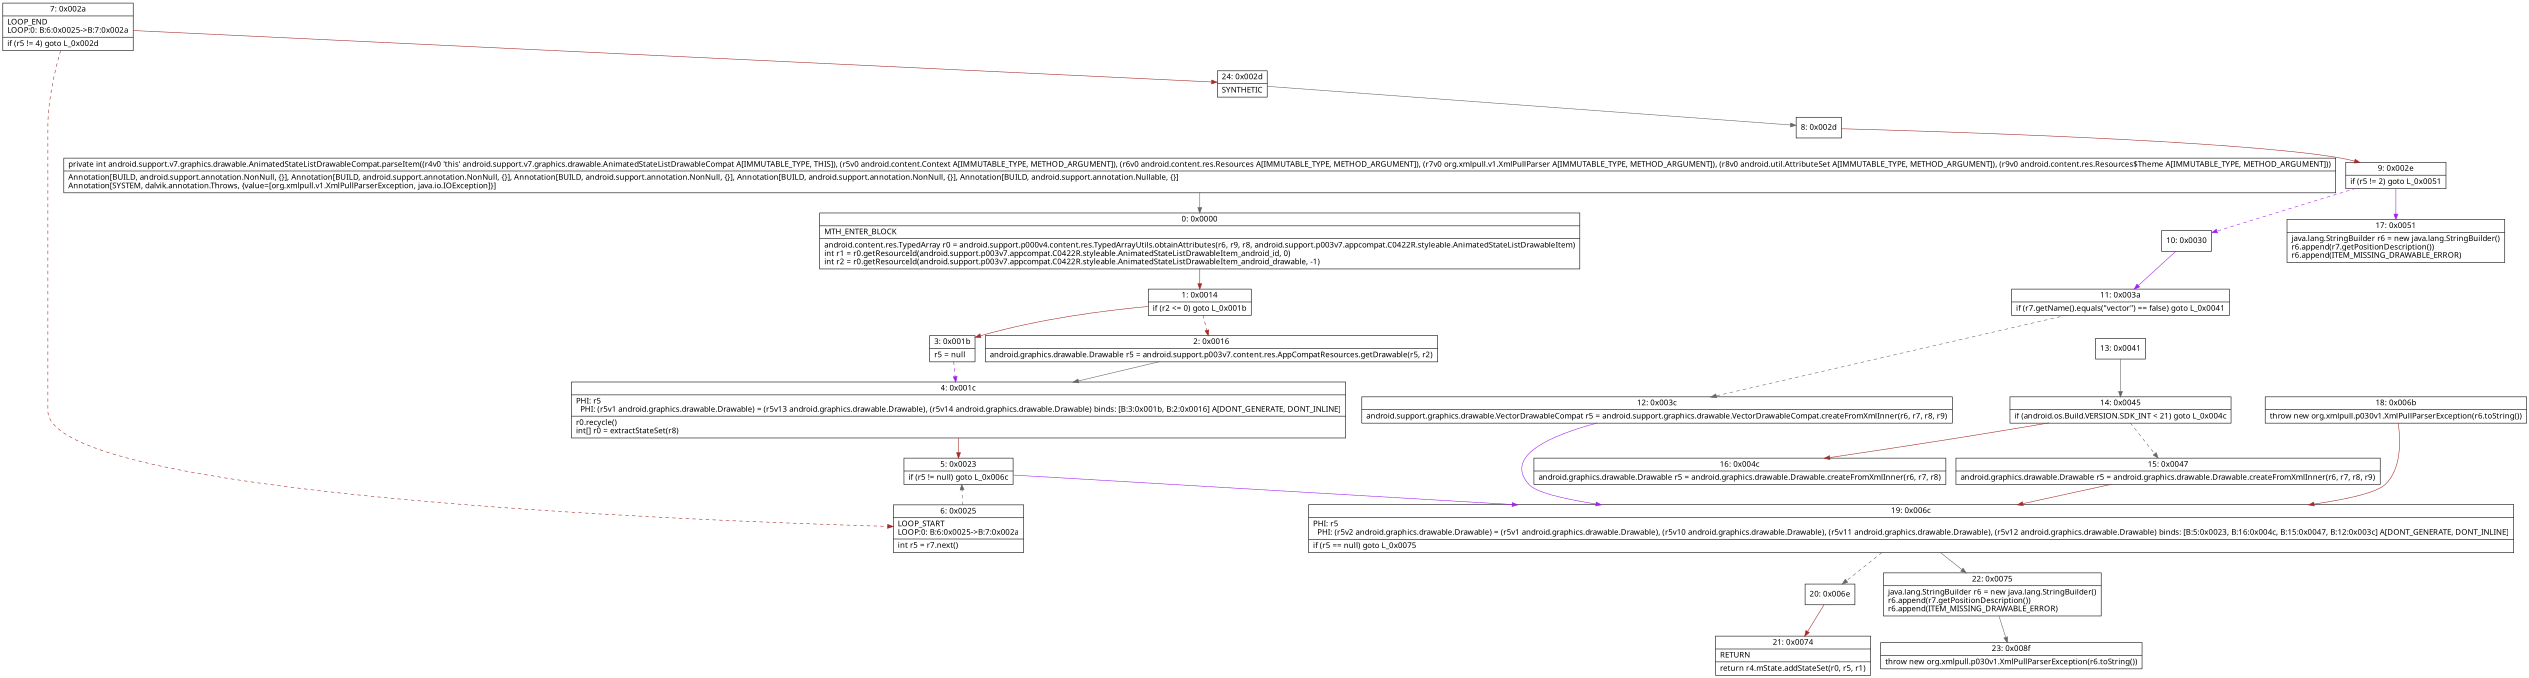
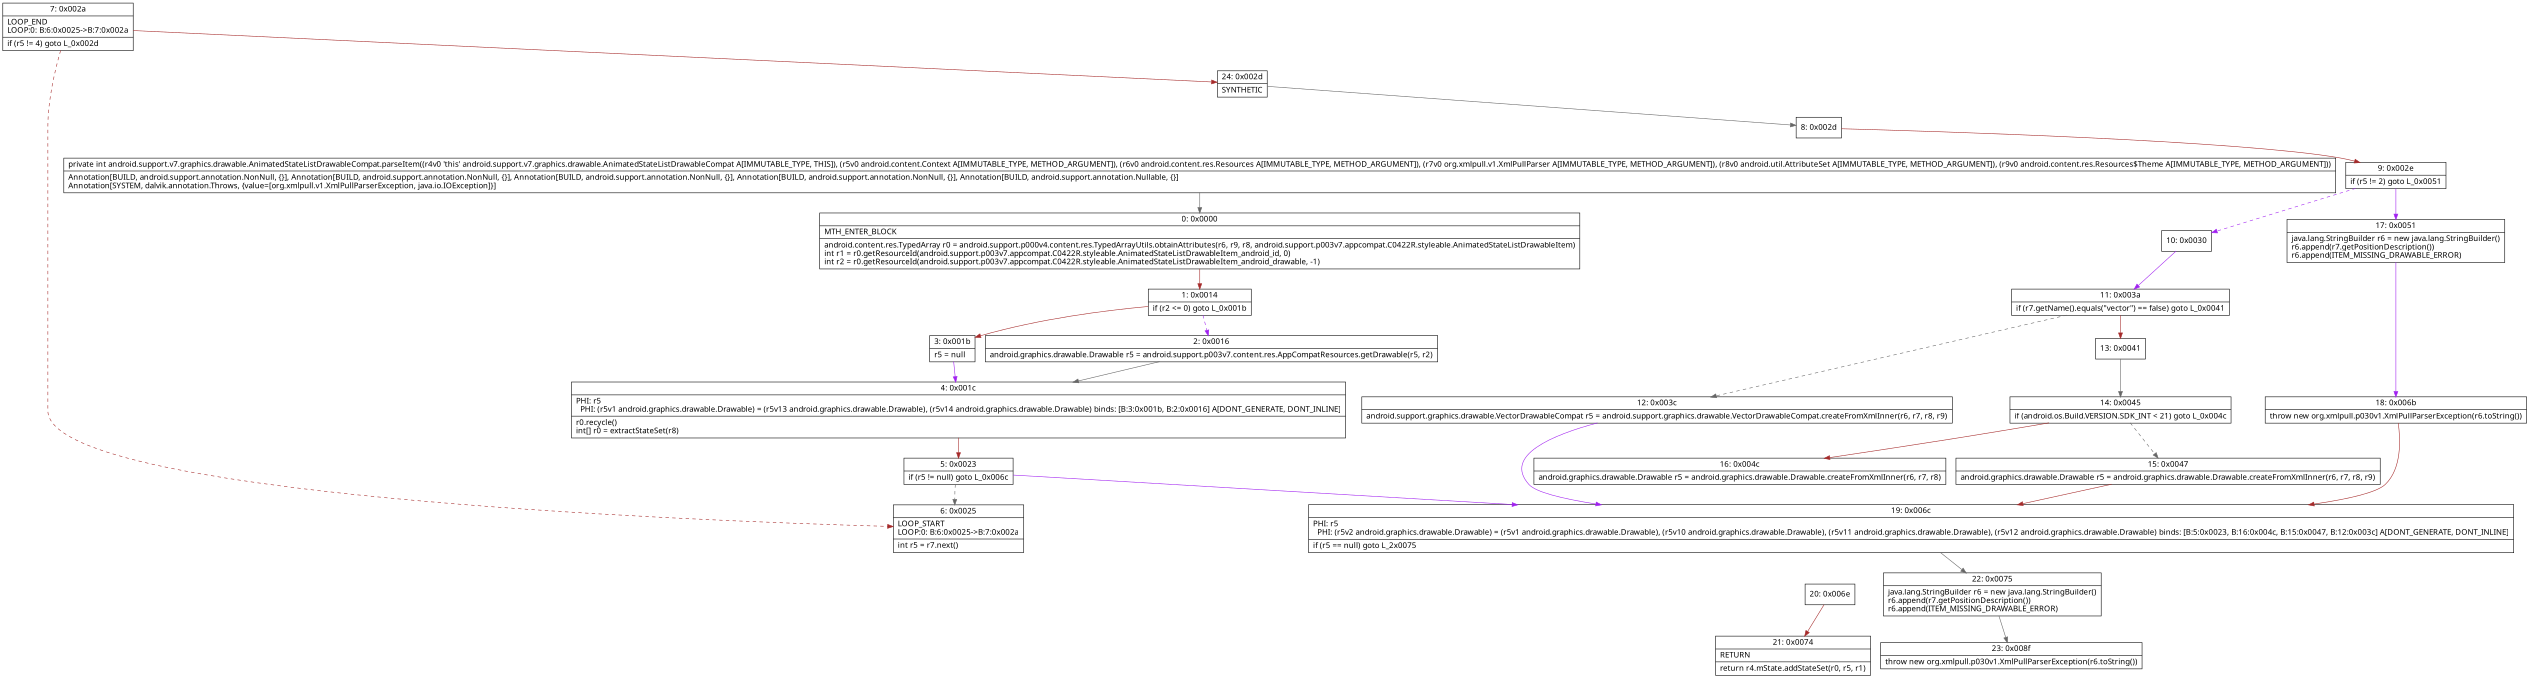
  digraph {
    fontname="Noto Sans"
    node [fontname="Noto Sans" shape=record]
    edge [color=brown fontname="Noto Sans"]
    n1 [label="{0\:\ 0x0000|MTH_ENTER_BLOCK\l|android.content.res.TypedArray r0 = android.support.p000v4.content.res.TypedArrayUtils.obtainAttributes(r6, r9, r8, android.support.p003v7.appcompat.C0422R.styleable.AnimatedStateListDrawableItem)\lint r1 = r0.getResourceId(android.support.p003v7.appcompat.C0422R.styleable.AnimatedStateListDrawableItem_android_id, 0)\lint r2 = r0.getResourceId(android.support.p003v7.appcompat.C0422R.styleable.AnimatedStateListDrawableItem_android_drawable, \-1)\l}"]
    n2 [label="{1\:\ 0x0014|if (r2 \<= 0) goto L_0x001b\l}"]
    n3 [label="{2\:\ 0x0016|android.graphics.drawable.Drawable r5 = android.support.p003v7.content.res.AppCompatResources.getDrawable(r5, r2)\l}"]
    n4 [label="{3\:\ 0x001b|r5 = null\l}"]
    n5 [label="{4\:\ 0x001c|PHI: r5 \l  PHI: (r5v1 android.graphics.drawable.Drawable) = (r5v13 android.graphics.drawable.Drawable), (r5v14 android.graphics.drawable.Drawable) binds: [B:3:0x001b, B:2:0x0016] A[DONT_GENERATE, DONT_INLINE]\l|r0.recycle()\lint[] r0 = extractStateSet(r8)\l}"]
    n6 [label="{5\:\ 0x0023|if (r5 != null) goto L_0x006c\l}"]
    n7 [label="{6\:\ 0x0025|LOOP_START\lLOOP:0: B:6:0x0025\-\>B:7:0x002a\l|int r5 = r7.next()\l}"]
-   n8 [label="{19\:\ 0x006c|PHI: r5 \l  PHI: (r5v2 android.graphics.drawable.Drawable) = (r5v1 android.graphics.drawable.Drawable), (r5v10 android.graphics.drawable.Drawable), (r5v11 android.graphics.drawable.Drawable), (r5v12 android.graphics.drawable.Drawable) binds: [B:5:0x0023, B:16:0x004c, B:15:0x0047, B:12:0x003c] A[DONT_GENERATE, DONT_INLINE]\l|if (r5 == null) goto L_0x0075\l}"]
+   n8 [label="{19\:\ 0x006c|PHI: r5 \l  PHI: (r5v2 android.graphics.drawable.Drawable) = (r5v1 android.graphics.drawable.Drawable), (r5v10 android.graphics.drawable.Drawable), (r5v11 android.graphics.drawable.Drawable), (r5v12 android.graphics.drawable.Drawable) binds: [B:5:0x0023, B:16:0x004c, B:15:0x0047, B:12:0x003c] A[DONT_GENERATE, DONT_INLINE]\l|if (r5 == null) goto L_2x0075\l}"]
    n9 [label="{20\:\ 0x006e}"]
    n10 [label="{22\:\ 0x0075|java.lang.StringBuilder r6 = new java.lang.StringBuilder()\lr6.append(r7.getPositionDescription())\lr6.append(ITEM_MISSING_DRAWABLE_ERROR)\l}"]
    n11 [label="{7\:\ 0x002a|LOOP_END\lLOOP:0: B:6:0x0025\-\>B:7:0x002a\l|if (r5 != 4) goto L_0x002d\l}"]
    n12 [label="{24\:\ 0x002d|SYNTHETIC\l}"]
    n13 [label="{8\:\ 0x002d}"]
    n14 [label="{9\:\ 0x002e|if (r5 != 2) goto L_0x0051\l}"]
    n15 [label="{10\:\ 0x0030}"]
    n16 [label="{17\:\ 0x0051|java.lang.StringBuilder r6 = new java.lang.StringBuilder()\lr6.append(r7.getPositionDescription())\lr6.append(ITEM_MISSING_DRAWABLE_ERROR)\l}"]
    n17 [label="{11\:\ 0x003a|if (r7.getName().equals(\"vector\") == false) goto L_0x0041\l}"]
    n18 [label="{18\:\ 0x006b|throw new org.xmlpull.p030v1.XmlPullParserException(r6.toString())\l}"]
    n19 [label="{12\:\ 0x003c|android.support.graphics.drawable.VectorDrawableCompat r5 = android.support.graphics.drawable.VectorDrawableCompat.createFromXmlInner(r6, r7, r8, r9)\l}"]
    n20 [label="{13\:\ 0x0041}"]
    n21 [label="{14\:\ 0x0045|if (android.os.Build.VERSION.SDK_INT \< 21) goto L_0x004c\l}"]
    n22 [label="{15\:\ 0x0047|android.graphics.drawable.Drawable r5 = android.graphics.drawable.Drawable.createFromXmlInner(r6, r7, r8, r9)\l}"]
    n23 [label="{16\:\ 0x004c|android.graphics.drawable.Drawable r5 = android.graphics.drawable.Drawable.createFromXmlInner(r6, r7, r8)\l}"]
    n24 [label="{21\:\ 0x0074|RETURN\l|return r4.mState.addStateSet(r0, r5, r1)\l}"]
    n25 [label="{23\:\ 0x008f|throw new org.xmlpull.p030v1.XmlPullParserException(r6.toString())\l}"]
    n26 [label="{private int android.support.v7.graphics.drawable.AnimatedStateListDrawableCompat.parseItem((r4v0 'this' android.support.v7.graphics.drawable.AnimatedStateListDrawableCompat A[IMMUTABLE_TYPE, THIS]), (r5v0 android.content.Context A[IMMUTABLE_TYPE, METHOD_ARGUMENT]), (r6v0 android.content.res.Resources A[IMMUTABLE_TYPE, METHOD_ARGUMENT]), (r7v0 org.xmlpull.v1.XmlPullParser A[IMMUTABLE_TYPE, METHOD_ARGUMENT]), (r8v0 android.util.AttributeSet A[IMMUTABLE_TYPE, METHOD_ARGUMENT]), (r9v0 android.content.res.Resources$Theme A[IMMUTABLE_TYPE, METHOD_ARGUMENT]))  | Annotation[BUILD, android.support.annotation.NonNull, \{\}], Annotation[BUILD, android.support.annotation.NonNull, \{\}], Annotation[BUILD, android.support.annotation.NonNull, \{\}], Annotation[BUILD, android.support.annotation.NonNull, \{\}], Annotation[BUILD, android.support.annotation.Nullable, \{\}]\lAnnotation[SYSTEM, dalvik.annotation.Throws, \{value=[org.xmlpull.v1.XmlPullParserException, java.io.IOException]\}]\l}"]
    n1 -> n2
-   n2 -> n3 [style=dashed]
+   n2 -> n3 [color=purple style=dashed]
    n2 -> n4
    n3 -> n5 [color=gray40]
-   n4 -> n5 [color=purple style=dashed]
+   n4 -> n5 [color=purple]
    n5 -> n6
-   n7 -> n6 [color=gray40 style=dashed]
+   n6 -> n7 [color=gray40 style=dashed]
    n6 -> n8 [color=purple]
-   n8 -> n9 [color=gray40 style=dashed]
    n8 -> n10 [color=gray40]
    n9 -> n24
    n10 -> n25 [color=gray40]
    n11 -> n7 [style=dashed]
    n11 -> n12
    n12 -> n13 [color=gray40]
    n13 -> n14
    n14 -> n15 [color=purple style=dashed]
    n14 -> n16 [color=purple]
    n15 -> n17 [color=purple]
+   n16 -> n18 [color=purple]
    n17 -> n19 [color=gray40 style=dashed]
+   n17 -> n20
    n18 -> n8
    n19 -> n8 [color=purple]
    n20 -> n21 [color=gray40]
    n21 -> n22 [color=gray40 style=dashed]
    n21 -> n23
    n22 -> n8
    n26 -> n1 [color=gray40]
  }
